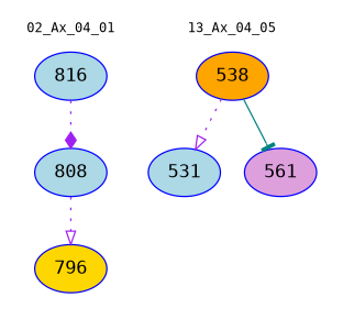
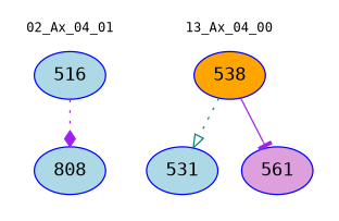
  digraph {
    fontname="DejaVu Sans Mono"
    node [color=blue fillcolor=lightblue fontname="DejaVu Sans Mono" style=filled]
    edge [arrowhead=onormal color=purple fontname="DejaVu Sans Mono" style=dotted]
    n1 [label=808]
-   n2 [fillcolor=gold label=796]
-   n3 [label=816]
+   n3 [label=516]
    n4 [fillcolor=orange label=538]
    n5 [label=531]
    n6 [fillcolor=plum label=561]
    subgraph cluster_1 {
      color=white
      fontsize=10
      label="02_Ax_04_01"
      n1
-     n2
      n3
    }
    subgraph cluster_2 {
      color=white
      fontsize=10
-     label="13_Ax_04_05"
+     label="13_Ax_04_00"
      n4
      n5
      n6
    }
-   n1 -> n2
    n3 -> n1 [arrowhead=diamond]
-   n4 -> n5
-   n4 -> n6 [arrowhead=tee color=teal style=solid]
+   n4 -> n5 [color=teal]
+   n4 -> n6 [arrowhead=tee style=solid]
  }
